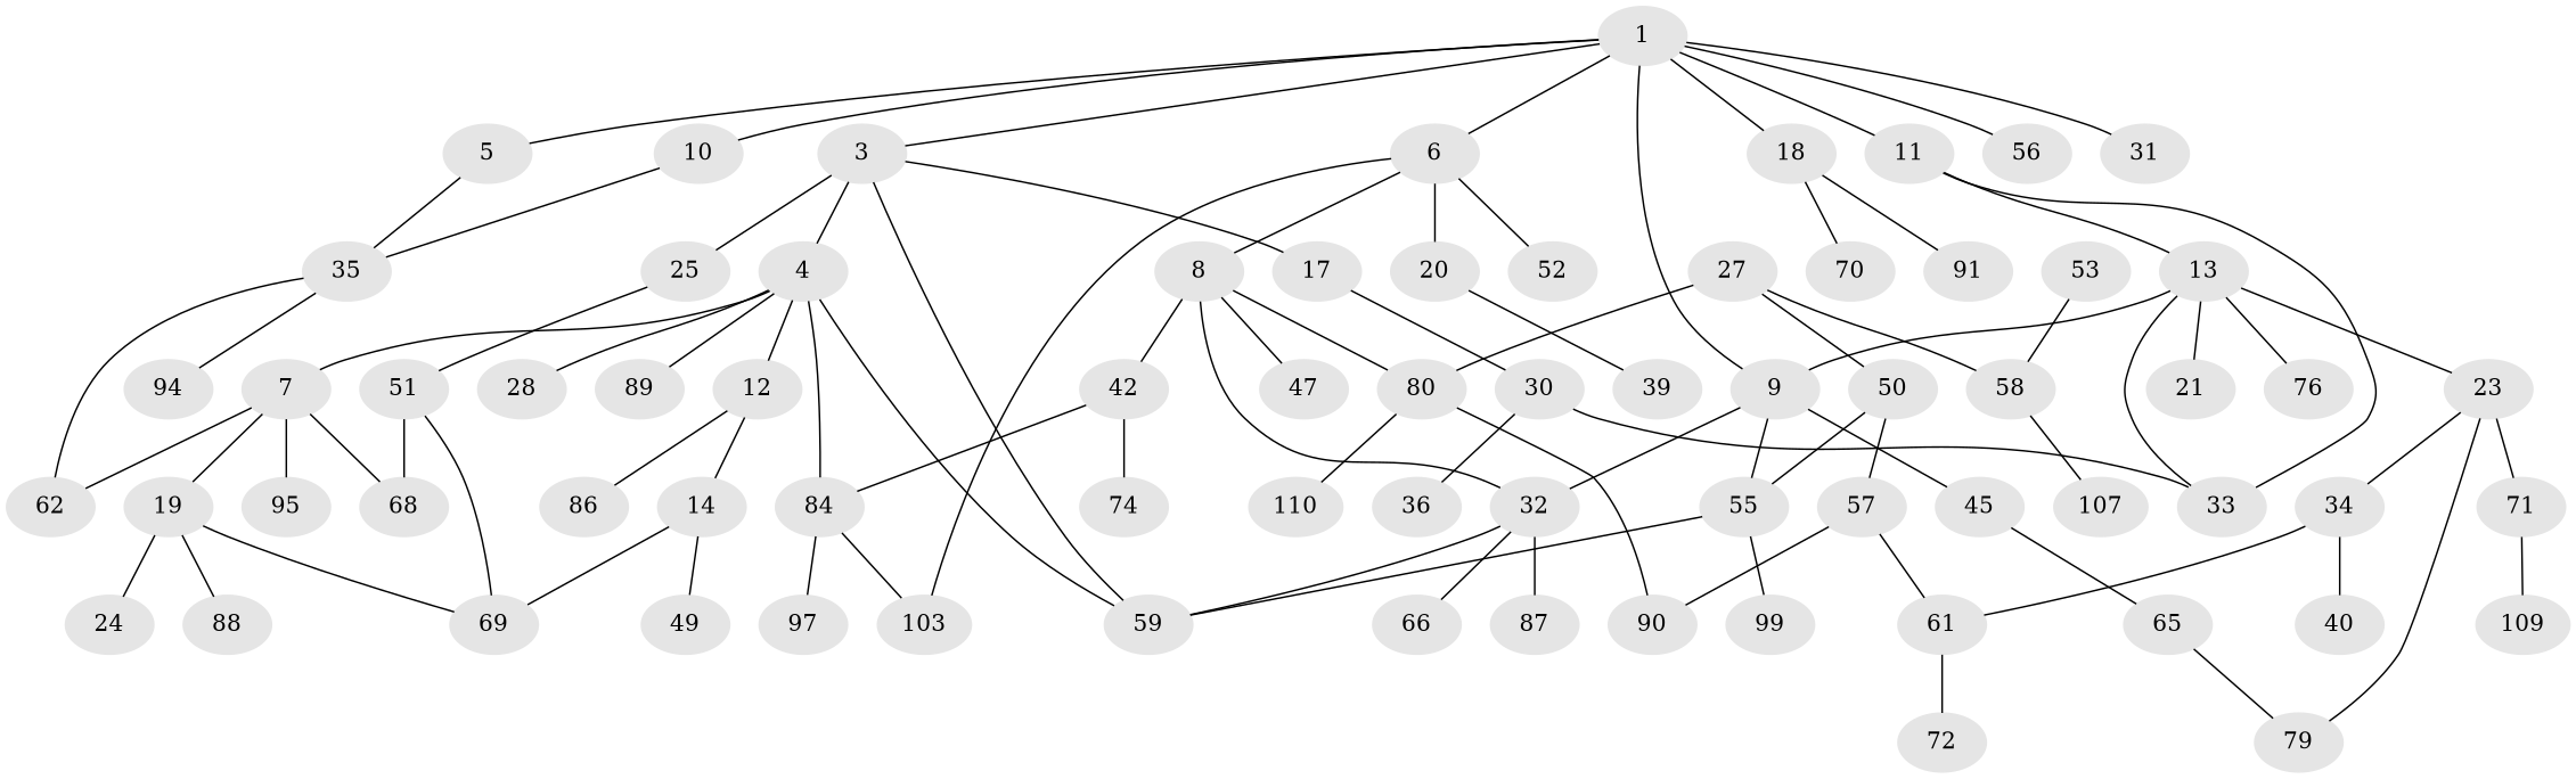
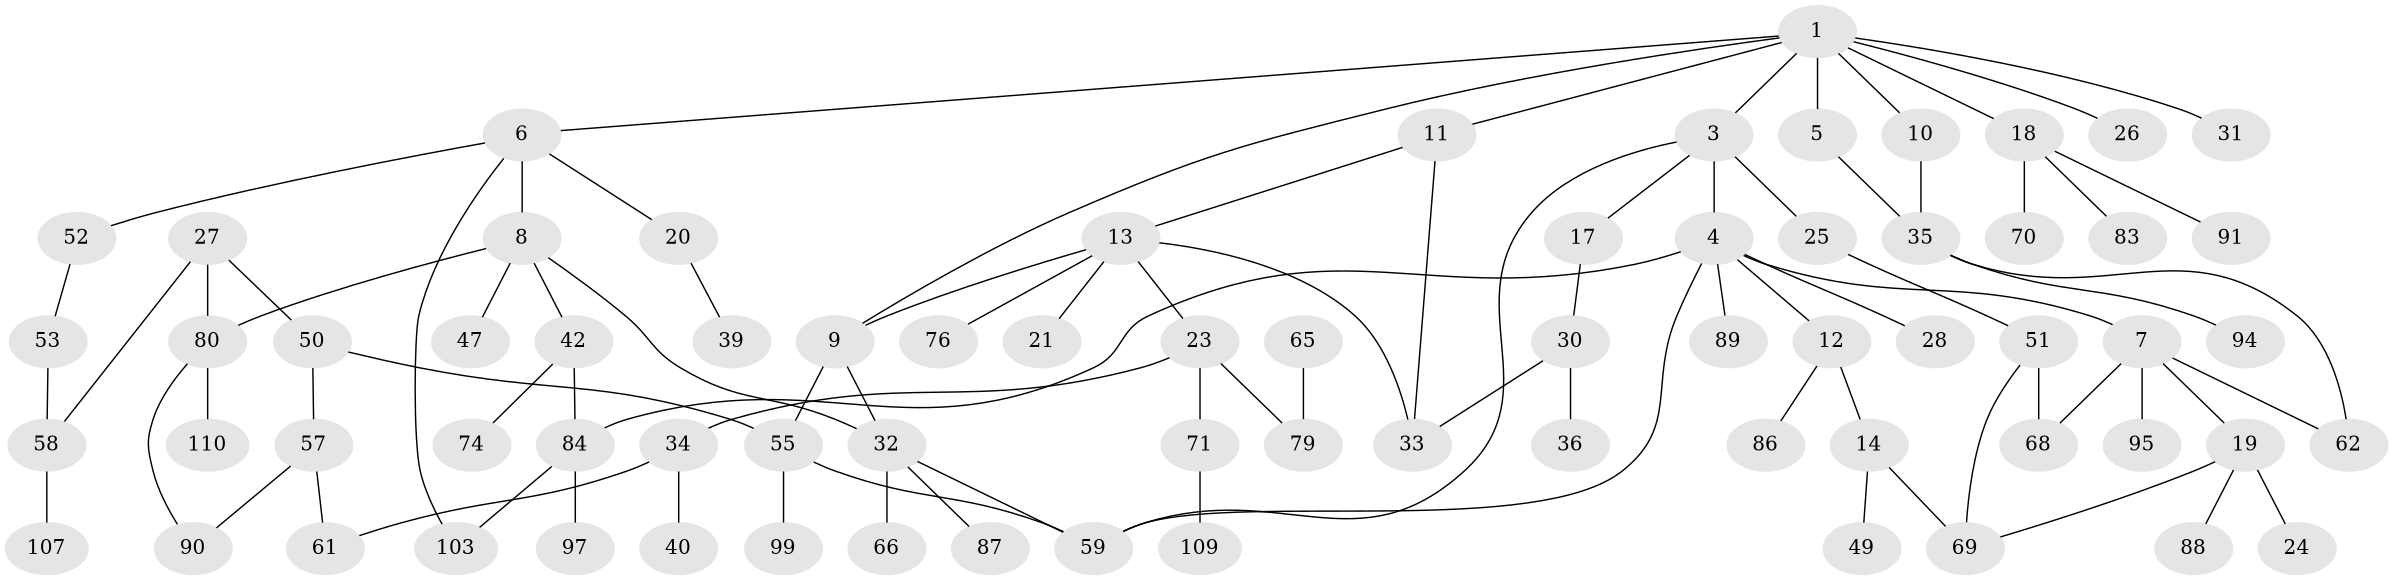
  graph {
    node [color=gray90 style=filled]
    1 [super="+2"]
    3 [super="+15"]
    5
    6 [super="+43"]
    9 [super="+78"]
    10
    11
    18 [super="+29"]
-   26 [label=56]
+   26
    31 [super="+56"]
    4 [super="+107"]
    17
    25 [super="+44"]
    59 [super="+95"]
    35 [super="+67"]
    8 [super="+38"]
    20
    52 [super="+73"]
    103
    32
-   45 [super="+60"]
    55 [super="+82"]
    13 [super="+22"]
    33 [super="+96"]
    70
+   83
    91
    7
    12
    28
    84 [super="+101"]
    89
    30 [super="+46"]
    51
    19 [super="+48"]
    62 [super="+85"]
    68 [super="+81"]
    n38 [label=95 super="+105"]
    14 [super="+16"]
    86
    97 [super="+100"]
    94
    42
    47
    80 [super="+104"]
    39 [super="+77"]
    53 [super="+54"]
    69 [super="+102"]
    24
    88
    66
    87
    74
    90
    110
    65
    99
    21
    23 [super="+41"]
    76 [super="+98"]
    49
    34 [super="+37"]
    71
    79 [super="+108"]
    27
    50
    58 [super="+64"]
    36
    40 [super="+111"]
    61 [super="+92"]
    109
    57 [super="+63"]
    n73 [label=107]
-   72 [super="+93"]
    1 -- 3
    1 -- 5
    1 -- 6
    1 -- 9
    1 -- 10
    1 -- 11
    1 -- 18
    1 -- 26
    1 -- 31
    3 -- 4
    3 -- 17
    3 -- 25 [weight=2]
    3 -- 59
    5 -- 35
    6 -- 8
    6 -- 20
    6 -- 52
    6 -- 103
    9 -- 32
-   9 -- 45
    9 -- 55
    10 -- 35
    11 -- 13
    11 -- 33
    18 -- 70
+   18 -- 83
    18 -- 91
    4 -- 59
    4 -- 7
    4 -- 12
    4 -- 28
    4 -- 84
    4 -- 89
    17 -- 30
    25 -- 51
    35 -- 62
    35 -- 94
    8 -- 32
    8 -- 42
    8 -- 47
    8 -- 80
    20 -- 39
+   52 -- 53
    32 -- 59
    32 -- 66
    32 -- 87
-   45 -- 65
    55 -- 59
    55 -- 99
    13 -- 9
    13 -- 33
    13 -- 21
    13 -- 23
    13 -- 76
    7 -- 19
    7 -- 62
    7 -- 68
    7 -- n38
    12 -- 14
    12 -- 86
    84 -- 103
    84 -- 97
    30 -- 33
    30 -- 36
    51 -- 68
    51 -- 69
    19 -- 69
    19 -- 24
    19 -- 88
    14 -- 69
    14 -- 49
    42 -- 84
    42 -- 74
    80 -- 90
    80 -- 110
    53 -- 58
    65 -- 79
    23 -- 34
    23 -- 71
    23 -- 79
    34 -- 40
    34 -- 61
    71 -- 109
    27 -- 80
    27 -- 50
    27 -- 58
    50 -- 55
    50 -- 57
    58 -- n73
-   61 -- 72
    57 -- 90
    57 -- 61
  }
